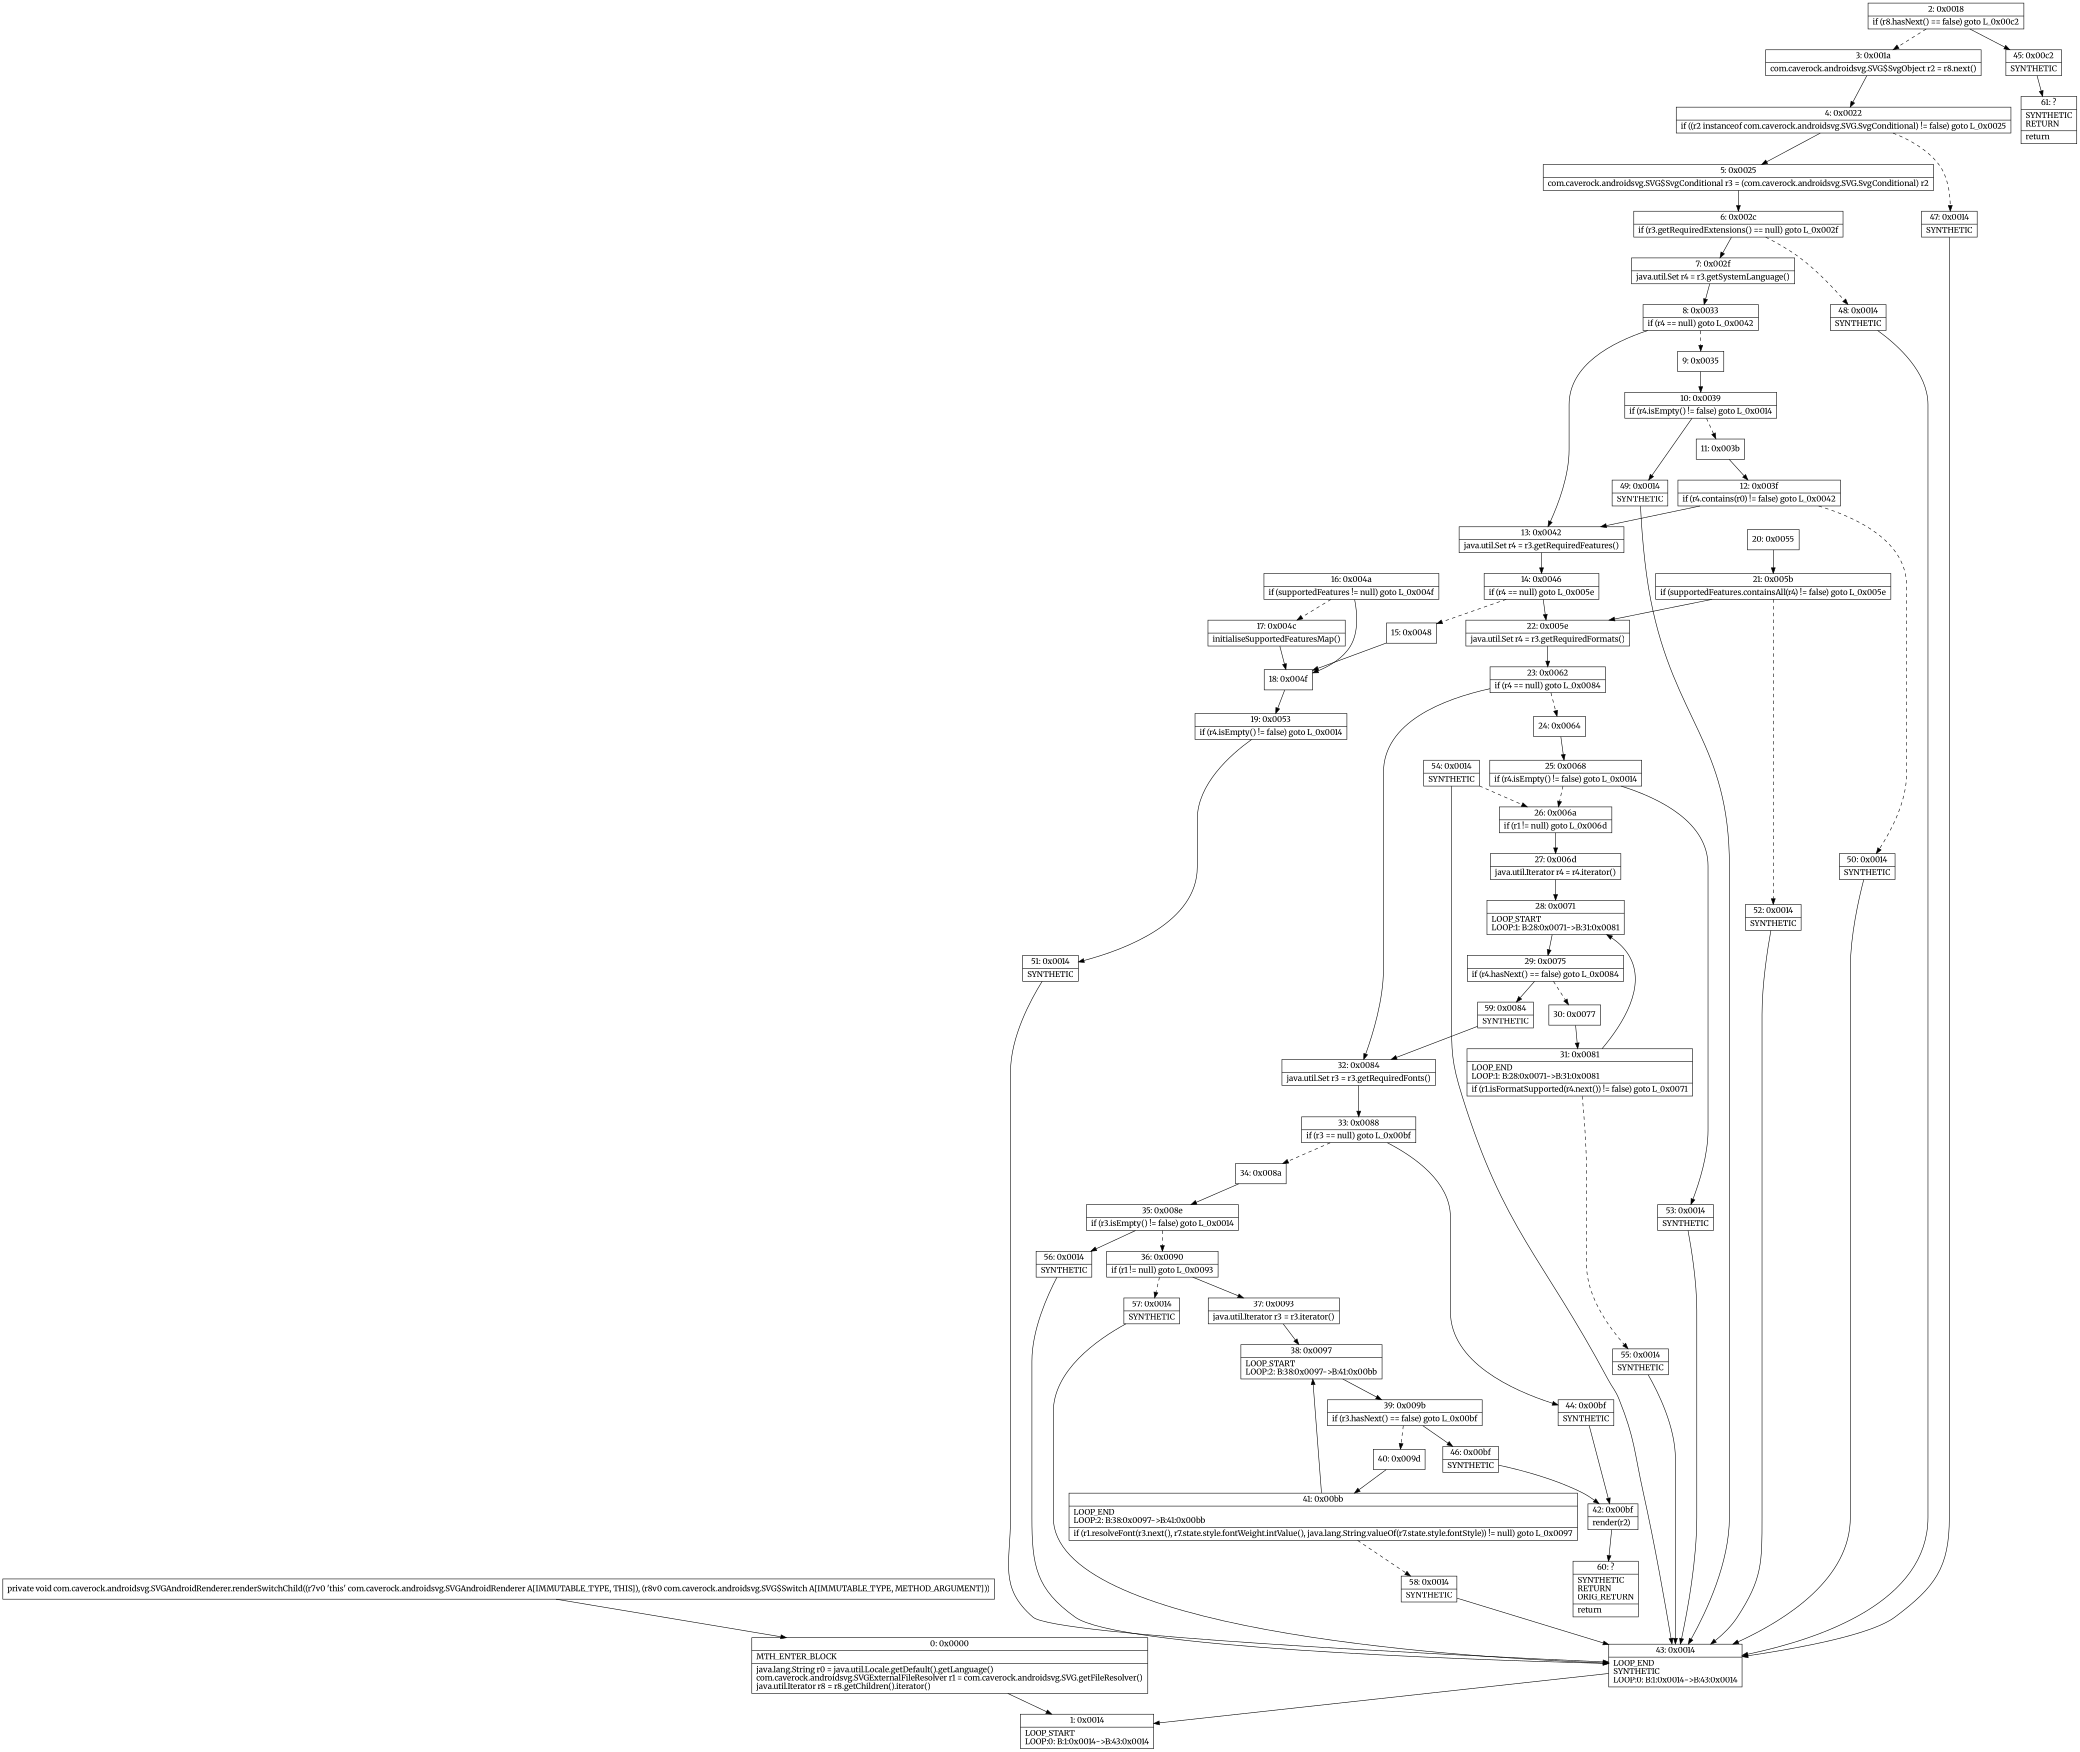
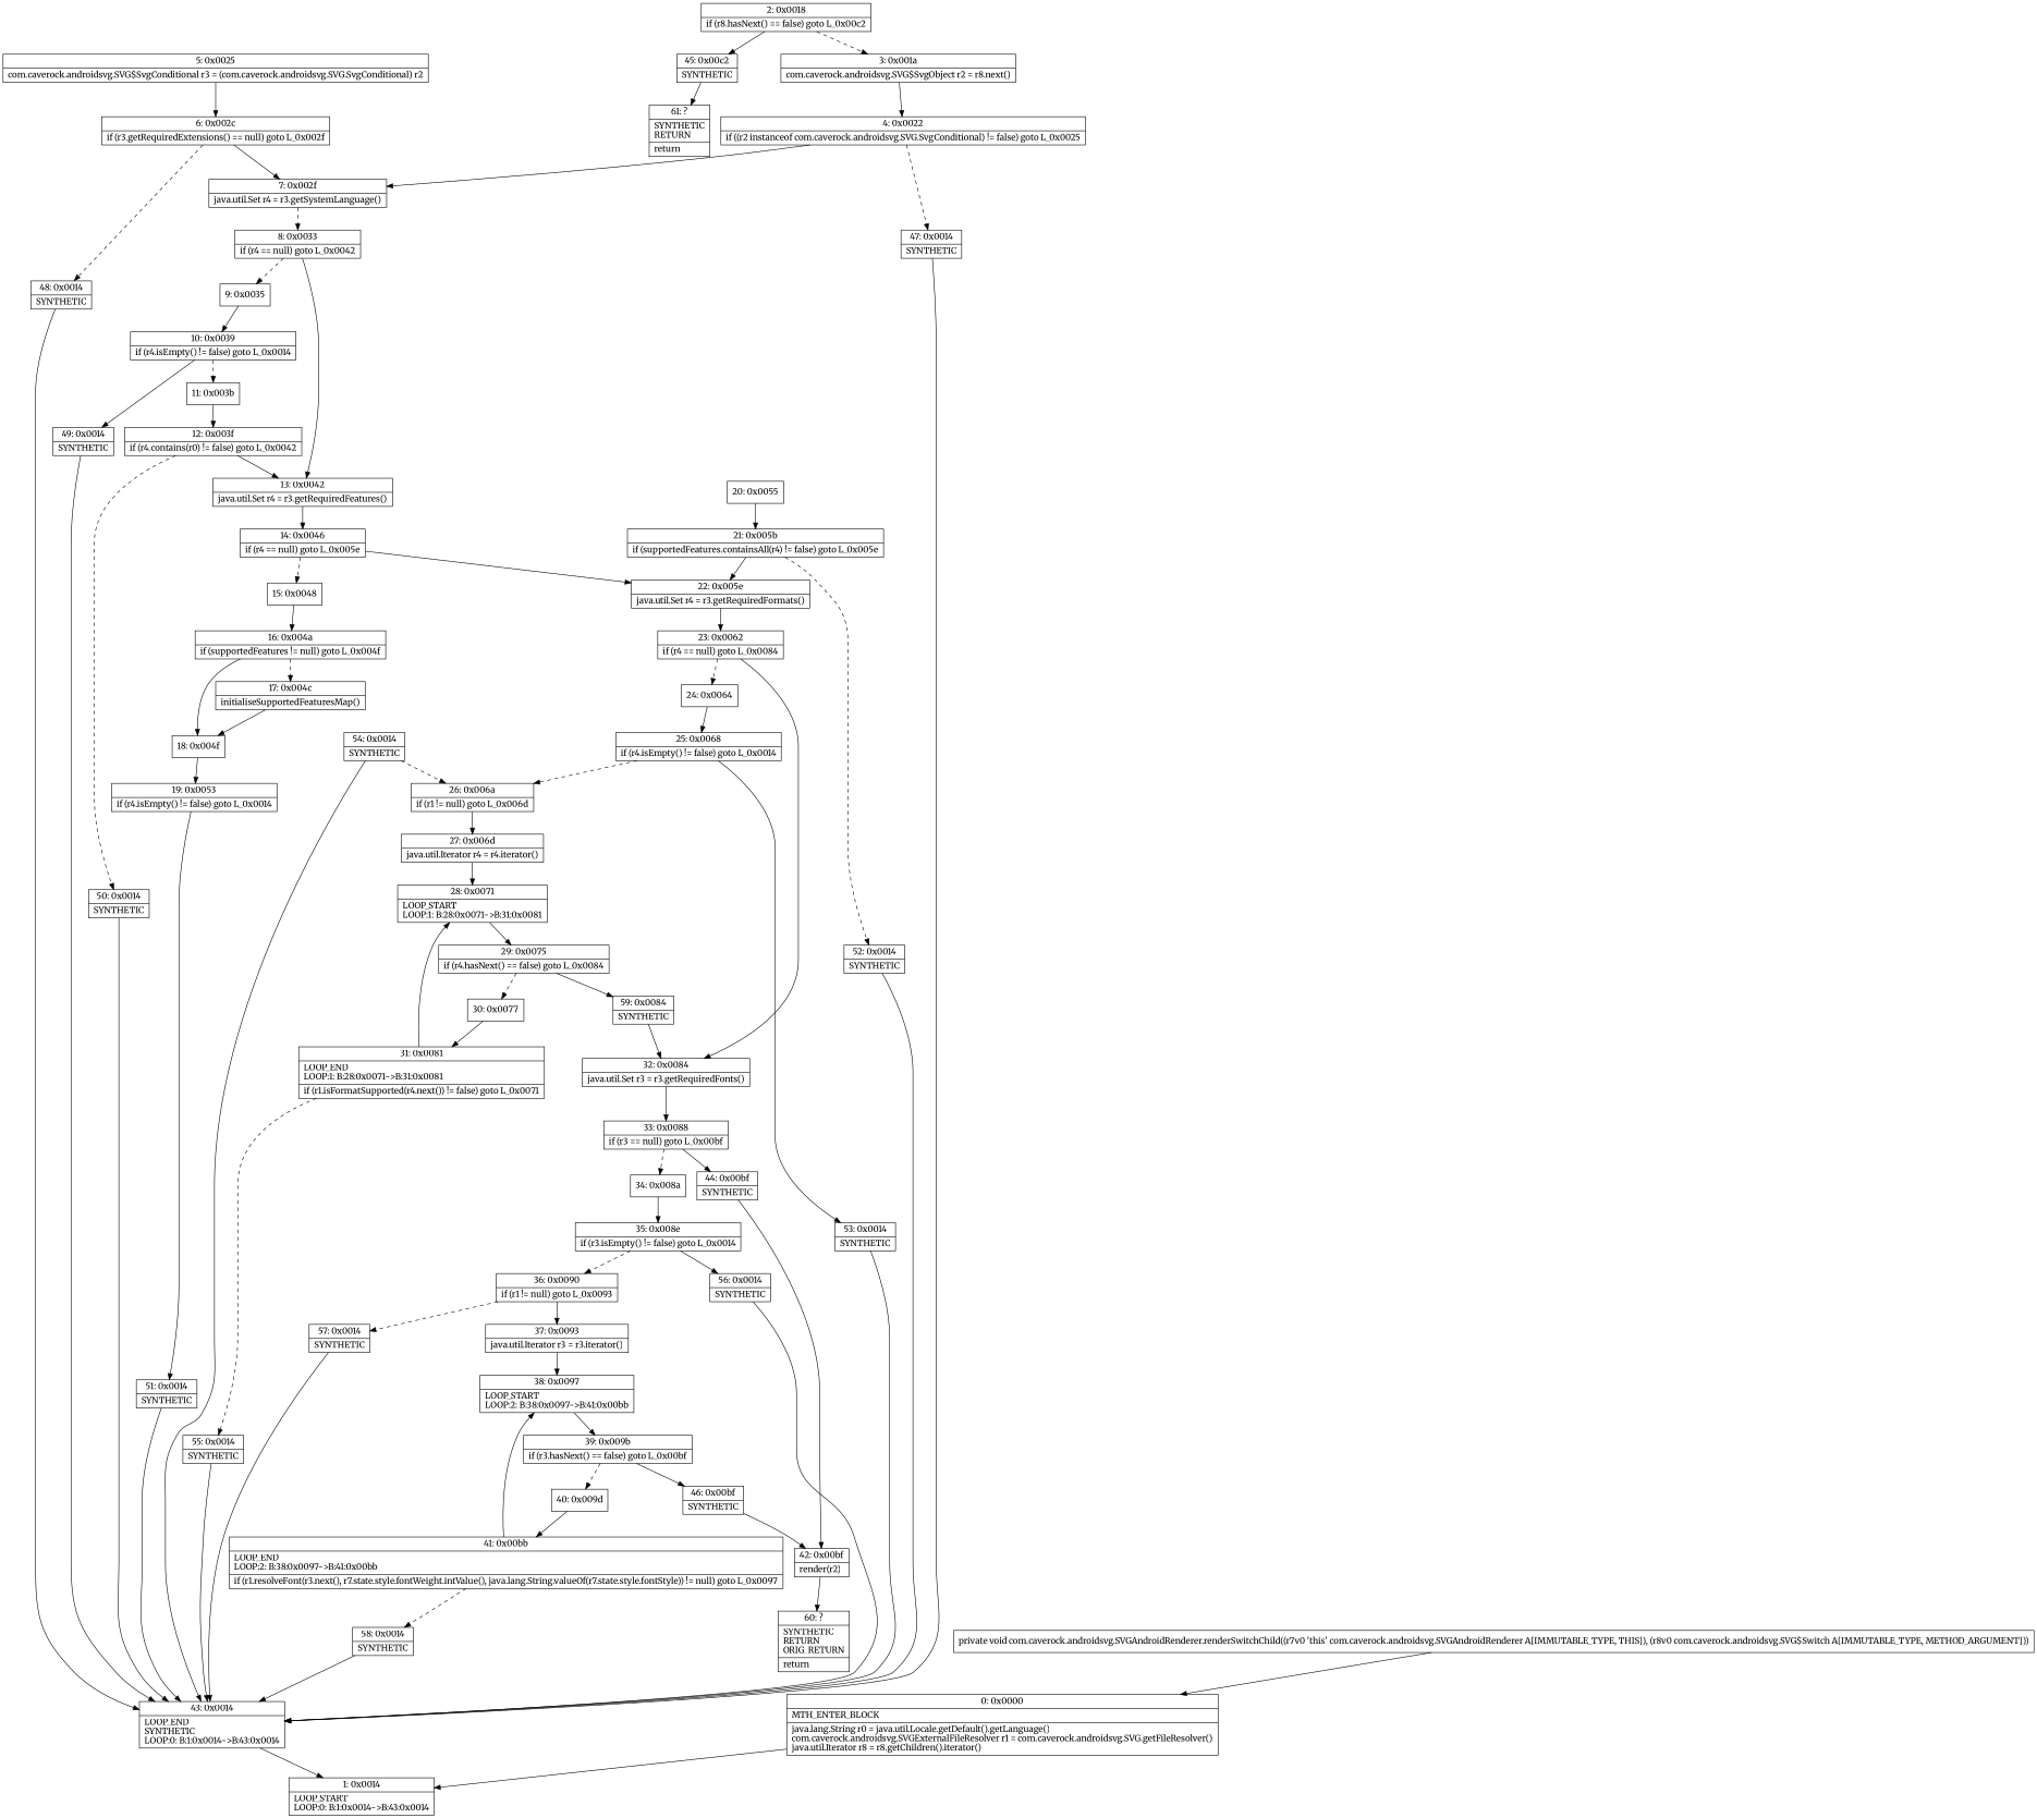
  digraph {
    fontname=Merriweather
    node [fontname=Merriweather shape=record]
    edge [fontname=Merriweather]
    n1 [label="{0\:\ 0x0000|MTH_ENTER_BLOCK\l|java.lang.String r0 = java.util.Locale.getDefault().getLanguage()\lcom.caverock.androidsvg.SVGExternalFileResolver r1 = com.caverock.androidsvg.SVG.getFileResolver()\ljava.util.Iterator r8 = r8.getChildren().iterator()\l}"]
    n2 [label="{1\:\ 0x0014|LOOP_START\lLOOP:0: B:1:0x0014\-\>B:43:0x0014\l}"]
    n3 [label="{2\:\ 0x0018|if (r8.hasNext() == false) goto L_0x00c2\l}"]
    n4 [label="{3\:\ 0x001a|com.caverock.androidsvg.SVG$SvgObject r2 = r8.next()\l}"]
    n5 [label="{45\:\ 0x00c2|SYNTHETIC\l}"]
    n6 [label="{4\:\ 0x0022|if ((r2 instanceof com.caverock.androidsvg.SVG.SvgConditional) != false) goto L_0x0025\l}"]
    n7 [label="{61\:\ ?|SYNTHETIC\lRETURN\l|return\l}"]
    n8 [label="{5\:\ 0x0025|com.caverock.androidsvg.SVG$SvgConditional r3 = (com.caverock.androidsvg.SVG.SvgConditional) r2\l}"]
    n9 [label="{47\:\ 0x0014|SYNTHETIC\l}"]
    n10 [label="{6\:\ 0x002c|if (r3.getRequiredExtensions() == null) goto L_0x002f\l}"]
    n11 [label="{43\:\ 0x0014|LOOP_END\lSYNTHETIC\lLOOP:0: B:1:0x0014\-\>B:43:0x0014\l}"]
    n12 [label="{7\:\ 0x002f|java.util.Set r4 = r3.getSystemLanguage()\l}"]
    n13 [label="{48\:\ 0x0014|SYNTHETIC\l}"]
    n14 [label="{8\:\ 0x0033|if (r4 == null) goto L_0x0042\l}"]
    n15 [label="{9\:\ 0x0035}"]
    n16 [label="{13\:\ 0x0042|java.util.Set r4 = r3.getRequiredFeatures()\l}"]
    n17 [label="{10\:\ 0x0039|if (r4.isEmpty() != false) goto L_0x0014\l}"]
    n18 [label="{14\:\ 0x0046|if (r4 == null) goto L_0x005e\l}"]
    n19 [label="{11\:\ 0x003b}"]
    n20 [label="{49\:\ 0x0014|SYNTHETIC\l}"]
    n21 [label="{12\:\ 0x003f|if (r4.contains(r0) != false) goto L_0x0042\l}"]
    n22 [label="{50\:\ 0x0014|SYNTHETIC\l}"]
    n23 [label="{15\:\ 0x0048}"]
    n24 [label="{22\:\ 0x005e|java.util.Set r4 = r3.getRequiredFormats()\l}"]
    n25 [label="{16\:\ 0x004a|if (supportedFeatures != null) goto L_0x004f\l}"]
    n26 [label="{23\:\ 0x0062|if (r4 == null) goto L_0x0084\l}"]
    n27 [label="{17\:\ 0x004c|initialiseSupportedFeaturesMap()\l}"]
    n28 [label="{18\:\ 0x004f}"]
    n29 [label="{19\:\ 0x0053|if (r4.isEmpty() != false) goto L_0x0014\l}"]
    n30 [label="{51\:\ 0x0014|SYNTHETIC\l}"]
    n31 [label="{20\:\ 0x0055}"]
    n32 [label="{21\:\ 0x005b|if (supportedFeatures.containsAll(r4) != false) goto L_0x005e\l}"]
    n33 [label="{52\:\ 0x0014|SYNTHETIC\l}"]
    n34 [label="{24\:\ 0x0064}"]
    n35 [label="{32\:\ 0x0084|java.util.Set r3 = r3.getRequiredFonts()\l}"]
    n36 [label="{25\:\ 0x0068|if (r4.isEmpty() != false) goto L_0x0014\l}"]
    n37 [label="{33\:\ 0x0088|if (r3 == null) goto L_0x00bf\l}"]
    n38 [label="{26\:\ 0x006a|if (r1 != null) goto L_0x006d\l}"]
    n39 [label="{53\:\ 0x0014|SYNTHETIC\l}"]
    n40 [label="{27\:\ 0x006d|java.util.Iterator r4 = r4.iterator()\l}"]
    n41 [label="{28\:\ 0x0071|LOOP_START\lLOOP:1: B:28:0x0071\-\>B:31:0x0081\l}"]
    n42 [label="{54\:\ 0x0014|SYNTHETIC\l}"]
    n43 [label="{29\:\ 0x0075|if (r4.hasNext() == false) goto L_0x0084\l}"]
    n44 [label="{30\:\ 0x0077}"]
    n45 [label="{59\:\ 0x0084|SYNTHETIC\l}"]
    n46 [label="{31\:\ 0x0081|LOOP_END\lLOOP:1: B:28:0x0071\-\>B:31:0x0081\l|if (r1.isFormatSupported(r4.next()) != false) goto L_0x0071\l}"]
    n47 [label="{55\:\ 0x0014|SYNTHETIC\l}"]
    n48 [label="{34\:\ 0x008a}"]
    n49 [label="{44\:\ 0x00bf|SYNTHETIC\l}"]
    n50 [label="{35\:\ 0x008e|if (r3.isEmpty() != false) goto L_0x0014\l}"]
    n51 [label="{42\:\ 0x00bf|render(r2)\l}"]
    n52 [label="{36\:\ 0x0090|if (r1 != null) goto L_0x0093\l}"]
    n53 [label="{56\:\ 0x0014|SYNTHETIC\l}"]
    n54 [label="{37\:\ 0x0093|java.util.Iterator r3 = r3.iterator()\l}"]
    n55 [label="{57\:\ 0x0014|SYNTHETIC\l}"]
    n56 [label="{38\:\ 0x0097|LOOP_START\lLOOP:2: B:38:0x0097\-\>B:41:0x00bb\l}"]
    n57 [label="{39\:\ 0x009b|if (r3.hasNext() == false) goto L_0x00bf\l}"]
    n58 [label="{40\:\ 0x009d}"]
    n59 [label="{46\:\ 0x00bf|SYNTHETIC\l}"]
    n60 [label="{41\:\ 0x00bb|LOOP_END\lLOOP:2: B:38:0x0097\-\>B:41:0x00bb\l|if (r1.resolveFont(r3.next(), r7.state.style.fontWeight.intValue(), java.lang.String.valueOf(r7.state.style.fontStyle)) != null) goto L_0x0097\l}"]
    n61 [label="{58\:\ 0x0014|SYNTHETIC\l}"]
    n62 [label="{60\:\ ?|SYNTHETIC\lRETURN\lORIG_RETURN\l|return\l}"]
    n63 [label="{private void com.caverock.androidsvg.SVGAndroidRenderer.renderSwitchChild((r7v0 'this' com.caverock.androidsvg.SVGAndroidRenderer A[IMMUTABLE_TYPE, THIS]), (r8v0 com.caverock.androidsvg.SVG$Switch A[IMMUTABLE_TYPE, METHOD_ARGUMENT])) }"]
    n1 -> n2
    n3 -> n4 [style=dashed]
    n3 -> n5
    n4 -> n6
    n5 -> n7
-   n6 -> n8
+   n6 -> n12
    n6 -> n9 [style=dashed]
    n8 -> n10
    n9 -> n11
    n10 -> n12
    n10 -> n13 [style=dashed]
    n11 -> n2
-   n12 -> n14
+   n12 -> n14 [style=dashed]
    n13 -> n11
    n14 -> n15 [style=dashed]
    n14 -> n16
    n15 -> n17
    n16 -> n18
    n17 -> n19 [style=dashed]
    n17 -> n20
    n18 -> n23 [style=dashed]
    n18 -> n24
    n19 -> n21
    n20 -> n11
    n21 -> n16
    n21 -> n22 [style=dashed]
    n22 -> n11
-   n23 -> n28
+   n23 -> n25
    n24 -> n26
    n25 -> n27 [style=dashed]
    n25 -> n28
    n26 -> n34 [style=dashed]
    n26 -> n35
    n27 -> n28
    n28 -> n29
    n29 -> n30
    n30 -> n11
    n31 -> n32
    n32 -> n24
    n32 -> n33 [style=dashed]
    n33 -> n11
    n34 -> n36
    n35 -> n37
    n36 -> n38 [style=dashed]
    n36 -> n39
    n37 -> n48 [style=dashed]
    n37 -> n49
    n38 -> n40
    n39 -> n11
    n40 -> n41
    n41 -> n43
    n42 -> n11
    n42 -> n38 [style=dashed]
    n43 -> n44 [style=dashed]
    n43 -> n45
    n44 -> n46
    n45 -> n35
    n46 -> n41
    n46 -> n47 [style=dashed]
    n47 -> n11
    n48 -> n50
    n49 -> n51
    n50 -> n52 [style=dashed]
    n50 -> n53
    n51 -> n62
    n52 -> n54
    n52 -> n55 [style=dashed]
    n53 -> n11
    n54 -> n56
    n55 -> n11
    n56 -> n57
    n57 -> n58 [style=dashed]
    n57 -> n59
    n58 -> n60
    n59 -> n51
    n60 -> n56
    n60 -> n61 [style=dashed]
    n61 -> n11
    n63 -> n1
  }
